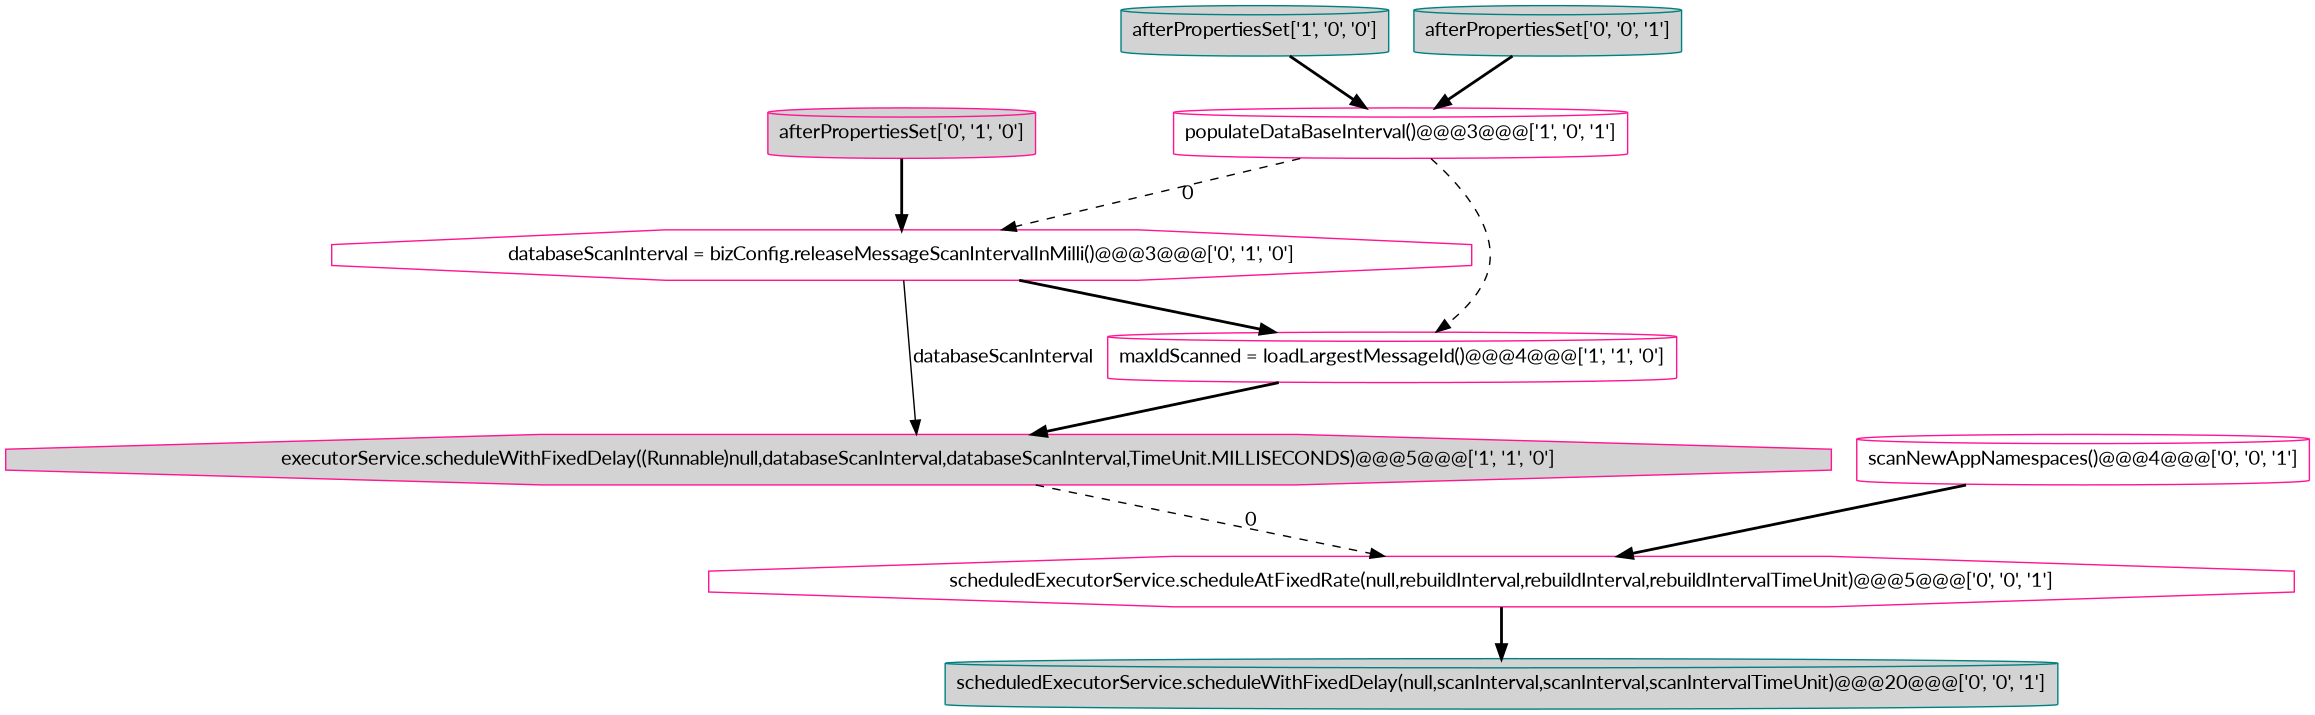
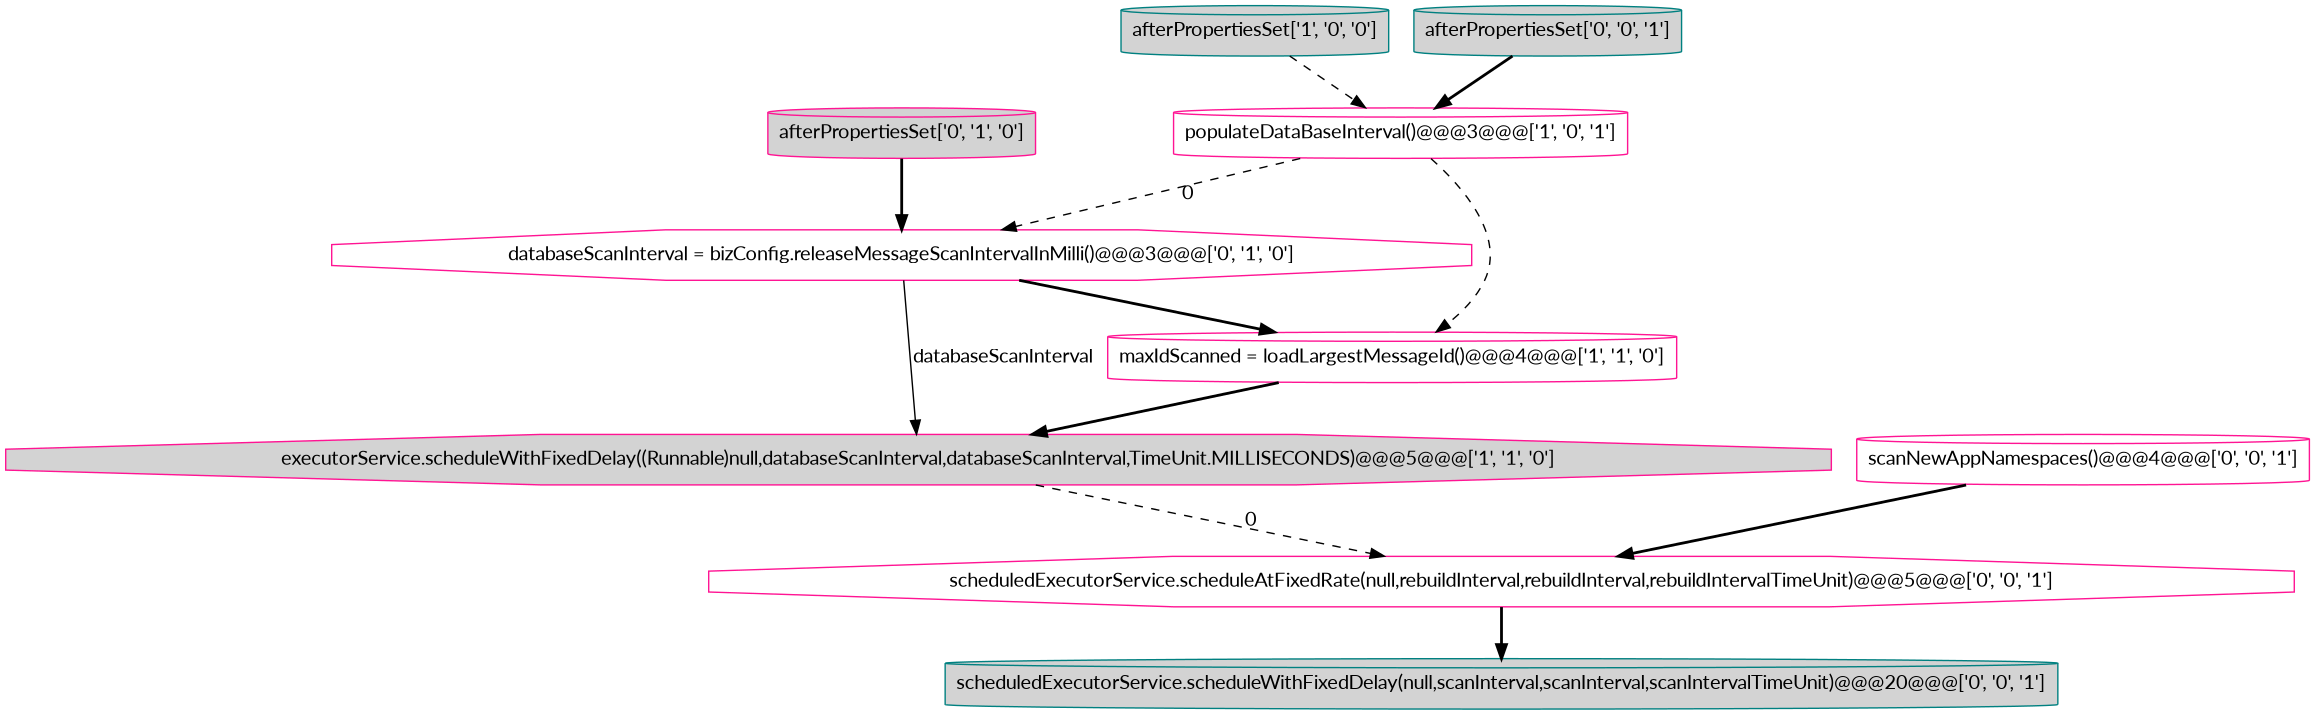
  digraph {
    fontname=Lato
    node [color=deeppink fillcolor=lightgray fontname=Lato shape=cylinder style=filled]
    edge [fontname=Lato style=bold]
    n1 [label="afterPropertiesSet['0', '1', '0']"]
    n2 [fillcolor=white label="databaseScanInterval = bizConfig.releaseMessageScanIntervalInMilli()@@@3@@@['0', '1', '0']" shape=octagon]
    n3 [fillcolor=white label="maxIdScanned = loadLargestMessageId()@@@4@@@['1', '1', '0']"]
    n4 [label="executorService.scheduleWithFixedDelay((Runnable)null,databaseScanInterval,databaseScanInterval,TimeUnit.MILLISECONDS)@@@5@@@['1', '1', '0']" shape=octagon]
    n5 [color=teal label="afterPropertiesSet['1', '0', '0']"]
    n6 [fillcolor=white label="populateDataBaseInterval()@@@3@@@['1', '0', '1']"]
    n7 [fillcolor=white label="scheduledExecutorService.scheduleAtFixedRate(null,rebuildInterval,rebuildInterval,rebuildIntervalTimeUnit)@@@5@@@['0', '0', '1']" shape=octagon]
    n8 [color=teal label="scheduledExecutorService.scheduleWithFixedDelay(null,scanInterval,scanInterval,scanIntervalTimeUnit)@@@20@@@['0', '0', '1']"]
    n9 [fillcolor=white label="scanNewAppNamespaces()@@@4@@@['0', '0', '1']"]
    n10 [color=teal label="afterPropertiesSet['0', '0', '1']"]
    n1 -> n2
    n2 -> n3
    n2 -> n4 [label=databaseScanInterval style=solid]
    n3 -> n4
    n4 -> n7 [label=0 style=dashed]
-   n5 -> n6
+   n5 -> n6 [style=dashed]
    n6 -> n2 [label=0 style=dashed]
    n6 -> n3 [style=dashed]
    n7 -> n8
    n9 -> n7
    n10 -> n6
  }
